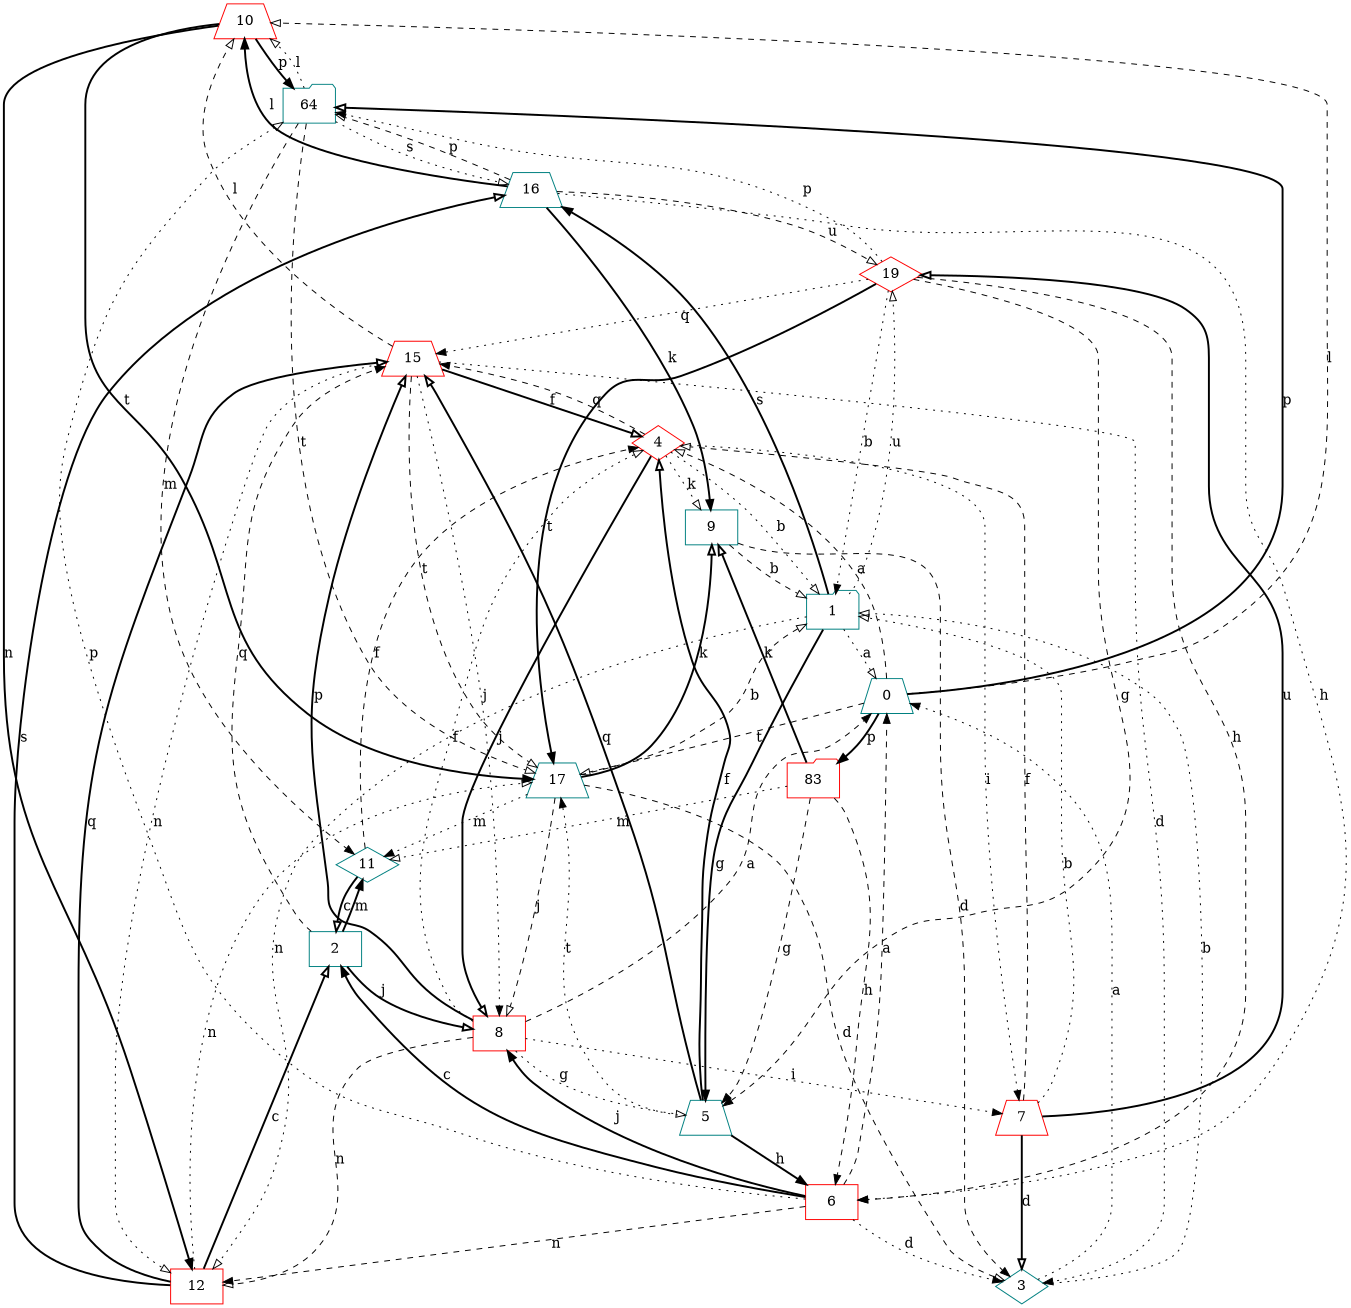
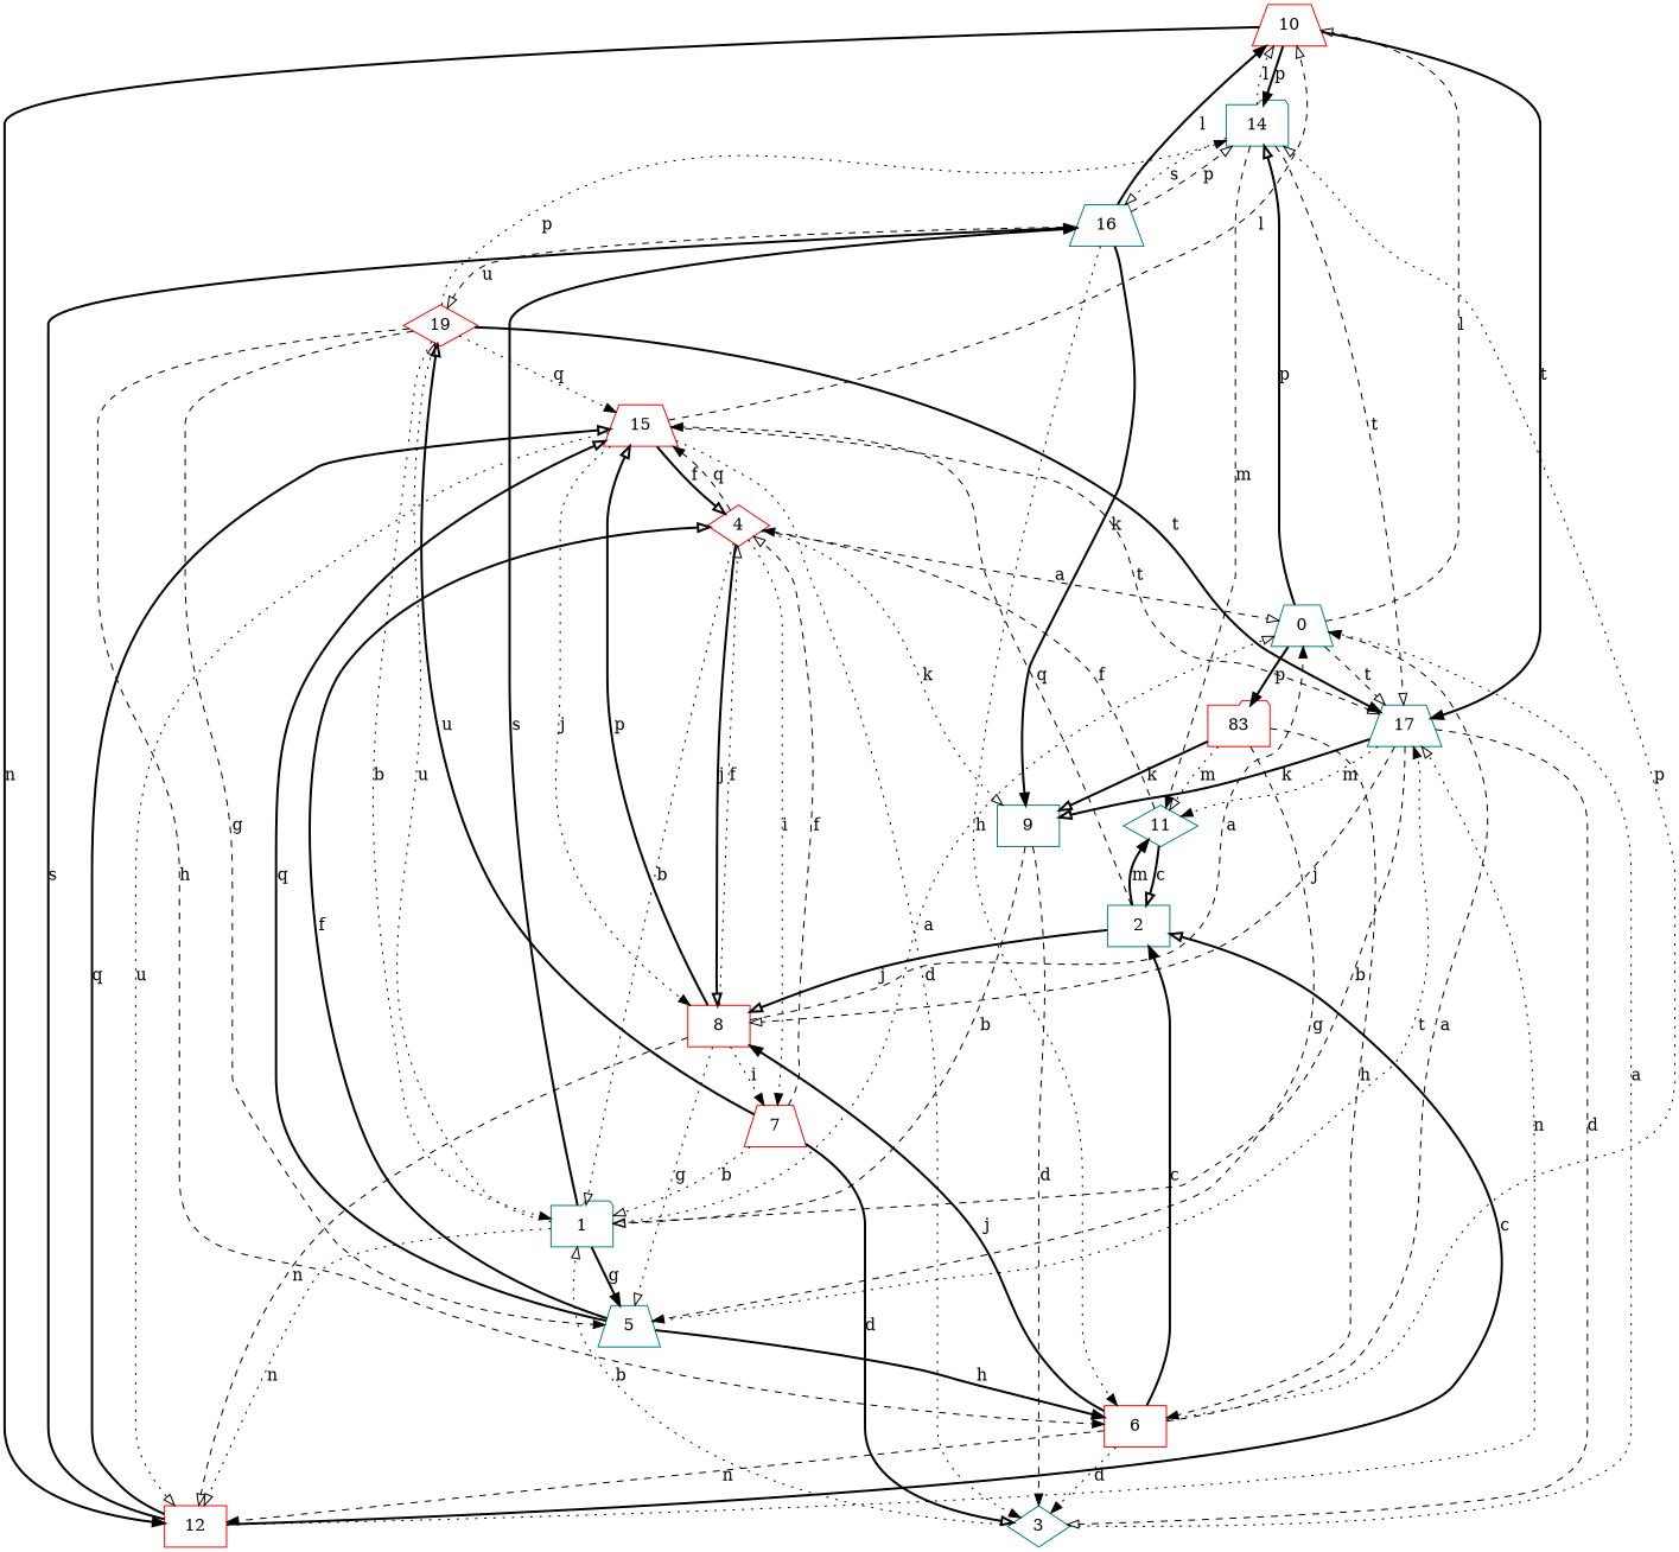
  strict digraph {
    node [color=teal shape=trapezium]
    edge [arrowhead=onormal style=bold]
    10 [color=red]
    0
    n3 [color=red label=83 shape=folder]
-   14 [shape=folder label=64]
+   14 [shape=folder]
    17
    12 [color=red shape=box]
    5
    11 [shape=diamond]
    9 [shape=box]
    6 [color=red shape=box]
    16
    1 [shape=folder]
    8 [color=red shape=box]
    3 [shape=diamond]
    19 [color=red shape=diamond]
    15 [color=red]
    4 [color=red shape=diamond]
    2 [shape=box]
    7 [color=red]
    10 -> 14 [arrowhead=normal label=p]
    10 -> 17 [arrowhead=normal label=t]
    10 -> 12 [arrowhead=normal label=n]
    0 -> 10 [label=l style=dashed]
    0 -> n3 [arrowhead=normal label=p]
    0 -> 14 [label=p]
    0 -> 17 [label=t style=dashed]
    n3 -> 5 [arrowhead=normal label=g style=dashed]
    n3 -> 11 [label=m style=dotted]
    n3 -> 9 [label=k]
    n3 -> 6 [arrowhead=normal label=h style=dashed]
    14 -> 10 [label=l style=dotted]
    14 -> 17 [label=t style=dashed]
    14 -> 11 [arrowhead=normal label=m style=dashed]
    14 -> 16 [label=s style=dotted]
    17 -> 11 [arrowhead=normal label=m style=dotted]
    17 -> 9 [label=k]
    17 -> 1 [label=b style=dashed]
    17 -> 8 [label=j style=dashed]
    17 -> 3 [label=d style=dashed]
    12 -> 17 [label=n style=dotted]
    12 -> 16 [label=s]
    12 -> 15 [label=q]
    12 -> 2 [label=c]
    5 -> 17 [arrowhead=normal label=t style=dotted]
    5 -> 6 [arrowhead=normal label=h]
    5 -> 15 [label=q]
    5 -> 4 [label=f]
    11 -> 4 [arrowhead=normal label=f style=dashed]
    11 -> 2 [label=c]
    9 -> 1 [label=b style=dashed]
    9 -> 3 [arrowhead=normal label=d style=dashed]
    6 -> 0 [arrowhead=normal label=a style=dashed]
    6 -> 14 [label=p style=dotted]
    6 -> 12 [arrowhead=normal label=n style=dashed]
    6 -> 8 [arrowhead=normal label=j]
    6 -> 3 [arrowhead=normal label=d style=dotted]
    6 -> 2 [arrowhead=normal label=c]
    16 -> 10 [arrowhead=normal label=l]
    16 -> 14 [label=p style=dashed]
    16 -> 9 [arrowhead=normal label=k]
    16 -> 6 [arrowhead=normal label=h style=dotted]
    16 -> 19 [label=u style=dashed]
    1 -> 0 [label=a style=dotted]
    1 -> 12 [label=n style=dotted]
    1 -> 5 [arrowhead=normal label=g]
    1 -> 16 [arrowhead=normal label=s]
    1 -> 19 [label=u style=dotted]
    8 -> 0 [arrowhead=normal label=a style=dashed]
    8 -> 12 [label=n style=dashed]
    8 -> 5 [label=g style=dotted]
    8 -> 15 [label=p]
    8 -> 4 [label=f style=dotted]
    8 -> 7 [arrowhead=normal label=i style=dotted]
    3 -> 0 [arrowhead=normal label=a style=dotted]
    3 -> 1 [label=b style=dotted]
    19 -> 14 [arrowhead=normal label=p style=dotted]
    19 -> 17 [arrowhead=normal label=t]
    19 -> 5 [arrowhead=normal label=g style=dashed]
    19 -> 6 [arrowhead=normal label=h style=dashed]
    19 -> 1 [arrowhead=normal label=b style=dotted]
    19 -> 15 [arrowhead=normal label=q style=dotted]
    15 -> 10 [label=l style=dashed]
    15 -> 17 [label=t style=dashed]
-   15 -> 12 [label=n style=dotted]
+   15 -> 12 [label=u style=dotted]
    15 -> 8 [arrowhead=normal label=j style=dotted]
    15 -> 3 [arrowhead=normal label=d style=dotted]
    15 -> 4 [label=f]
-   0 -> 4 [label=a style=dashed]
+   4 -> 0 [label=a style=dashed]
    4 -> 9 [label=k style=dotted]
    4 -> 1 [label=b style=dotted]
    4 -> 8 [label=j]
    4 -> 15 [arrowhead=normal label=q style=dashed]
    4 -> 7 [arrowhead=normal label=i style=dotted]
    2 -> 11 [arrowhead=normal label=m]
    2 -> 8 [label=j]
    2 -> 15 [arrowhead=normal label=q style=dashed]
    7 -> 1 [label=b style=dotted]
    7 -> 3 [label=d]
    7 -> 19 [label=u]
    7 -> 4 [label=f style=dashed]
  }
